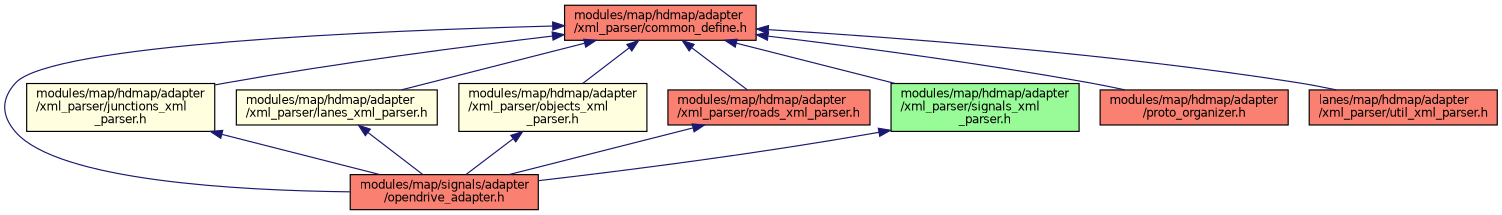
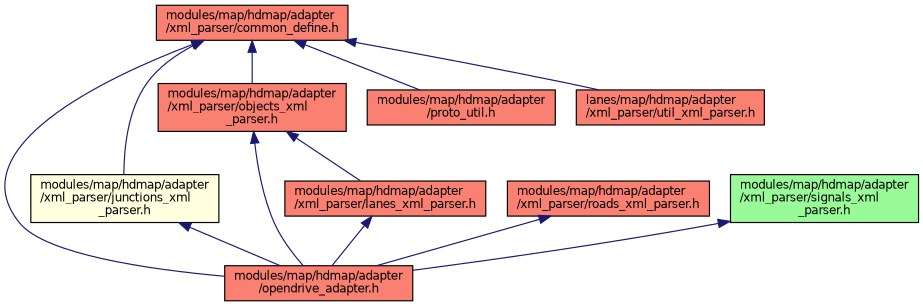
  digraph {
    node [color=black fillcolor=salmon fontname=Helvetica fontsize=10 shape=record style=filled]
    edge [color=midnightblue dir=back fontname=Helvetica fontsize=10 labelfontname=Helvetica labelfontsize=10 style=solid]
    n1 [fontcolor=black height=0.2 label="modules/map/hdmap/adapter\l/xml_parser/common_define.h" width=0.4]
-   n2 [height=0.2 label="modules/map/signals/adapter\l/opendrive_adapter.h" width=0.4]
+   n2 [height=0.2 label="modules/map/hdmap/adapter\l/opendrive_adapter.h" width=0.4]
    n3 [fillcolor=lightyellow height=0.2 label="modules/map/hdmap/adapter\l/xml_parser/junctions_xml\l_parser.h" width=0.4]
-   n4 [fillcolor=lightyellow height=0.2 label="modules/map/hdmap/adapter\l/xml_parser/lanes_xml_parser.h" width=0.4]
-   n5 [fillcolor=lightyellow height=0.2 label="modules/map/hdmap/adapter\l/xml_parser/objects_xml\l_parser.h" width=0.4]
+   n4 [height=0.2 label="modules/map/hdmap/adapter\l/xml_parser/lanes_xml_parser.h" width=0.4]
+   n5 [height=0.2 label="modules/map/hdmap/adapter\l/xml_parser/objects_xml\l_parser.h" width=0.4]
    n6 [height=0.2 label="modules/map/hdmap/adapter\l/xml_parser/roads_xml_parser.h" width=0.4]
    n7 [fillcolor=palegreen height=0.2 label="modules/map/hdmap/adapter\l/xml_parser/signals_xml\l_parser.h" width=0.4]
-   n8 [height=0.2 label="modules/map/hdmap/adapter\l/proto_organizer.h" width=0.4]
+   n8 [height=0.2 label="modules/map/hdmap/adapter\l/proto_util.h" width=0.4]
    n9 [height=0.2 label="lanes/map/hdmap/adapter\l/xml_parser/util_xml_parser.h" width=0.4]
    n1 -> n2
    n1 -> n3
-   n1 -> n4
+   n5 -> n4
    n1 -> n5
-   n1 -> n6
-   n1 -> n7
    n1 -> n8
    n1 -> n9
    n3 -> n2
    n4 -> n2
    n5 -> n2
    n6 -> n2
    n7 -> n2
  }
